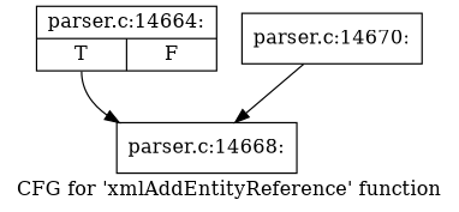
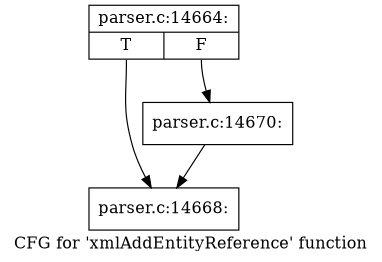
  digraph {
    label="CFG for 'xmlAddEntityReference' function"
    node [shape=record]
    n1 [label="{parser.c:14664:|{<s0>T|<s1>F}}"]
    n2 [label="{parser.c:14668:}"]
    n3 [label="{parser.c:14670:}"]
    n1 -> n2 [tailport=s0]
+   n1 -> n3 [tailport=s1]
    n3 -> n2
  }
